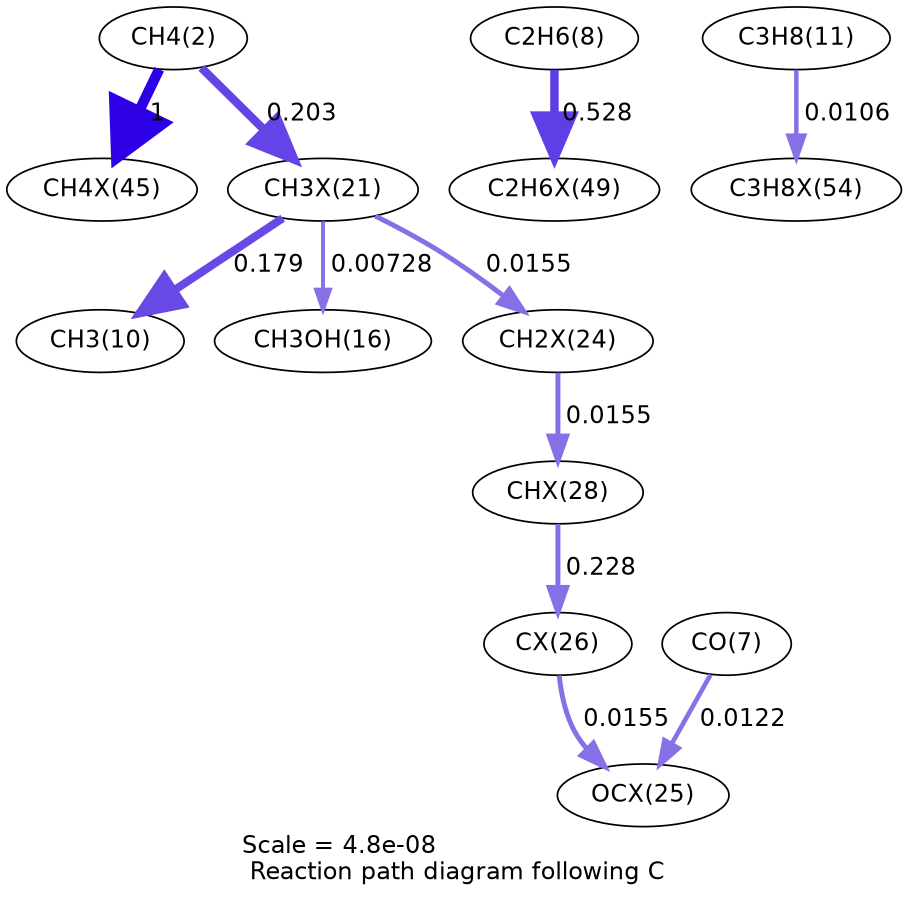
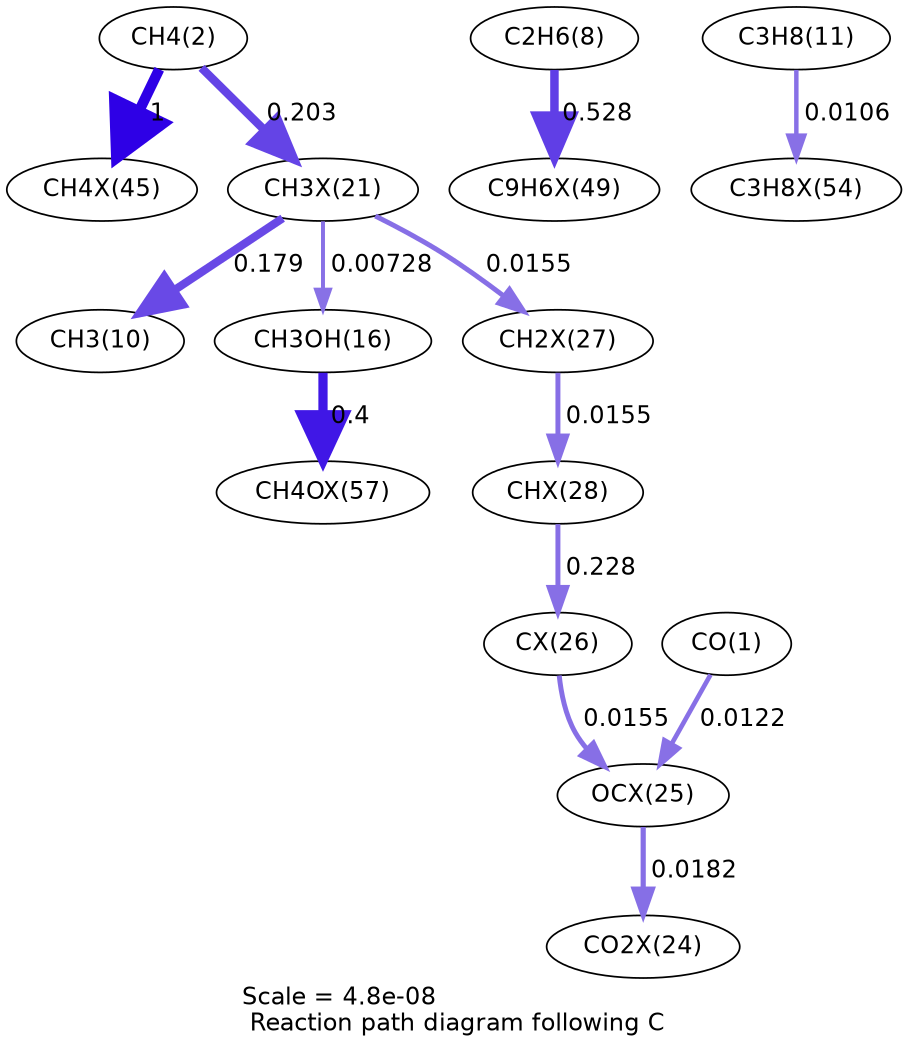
  digraph {
    fontname=Helvetica
    label="Scale = 4.8e-08\l Reaction path diagram following C"
    node [fontname=Helvetica]
    edge [arrowsize=1.43 color="0.7, 0.516, 0.9" fontname=Helvetica penwidth=2.85]
    n1 [label="CH4(2)"]
    n2 [label="CH4X(45)"]
    n3 [label="CH3X(21)"]
    n4 [label="CH3(10)"]
    n5 [label="CH3OH(16)"]
-   n6 [label="CH2X(24)"]
+   n6 [label="CH2X(27)"]
+   n7 [label="CH4OX(57)"]
    n8 [label="CHX(28)"]
    n9 [label="C2H6(8)"]
-   n10 [label="C2H6X(49)"]
+   n10 [label="C9H6X(49)"]
    n11 [label="CX(26)"]
    n12 [label="OCX(25)"]
-   n14 [label="CO(7)"]
+   n13 [label="CO2X(24)"]
+   n14 [label="CO(1)"]
    n15 [label="C3H8(11)"]
    n16 [label="C3H8X(54)"]
    n1 -> n2 [arrowsize=3 color="0.7, 1.5, 0.9" label=" 1" penwidth=6]
    n1 -> n3 [arrowsize=2.4 color="0.7, 0.703, 0.9" label=" 0.203" penwidth=4.8]
    n3 -> n4 [arrowsize=2.35 color="0.7, 0.679, 0.9" label=" 0.179" penwidth=4.7]
    n3 -> n5 [arrowsize=1.14 color="0.7, 0.507, 0.9" label=" 0.00728" penwidth=2.28]
    n3 -> n6 [label=" 0.0155"]
+   n5 -> n7 [arrowsize=2.65 color="0.7, 0.9, 0.9" label=" 0.4" penwidth=5.31]
    n6 -> n8 [label=" 0.0155"]
    n8 -> n11 [label=" 0.228"]
    n9 -> n10 [arrowsize=2.44 color="0.7, 0.728, 0.9" label=" 0.528" penwidth=4.88]
    n11 -> n12 [label=" 0.0155"]
+   n12 -> n13 [arrowsize=1.49 color="0.7, 0.518, 0.9" label=" 0.0182" penwidth=2.98]
    n14 -> n12 [arrowsize=1.34 color="0.7, 0.512, 0.9" label=" 0.0122" penwidth=2.67]
    n15 -> n16 [arrowsize=1.29 color="0.7, 0.511, 0.9" label=" 0.0106" penwidth=2.57]
  }
